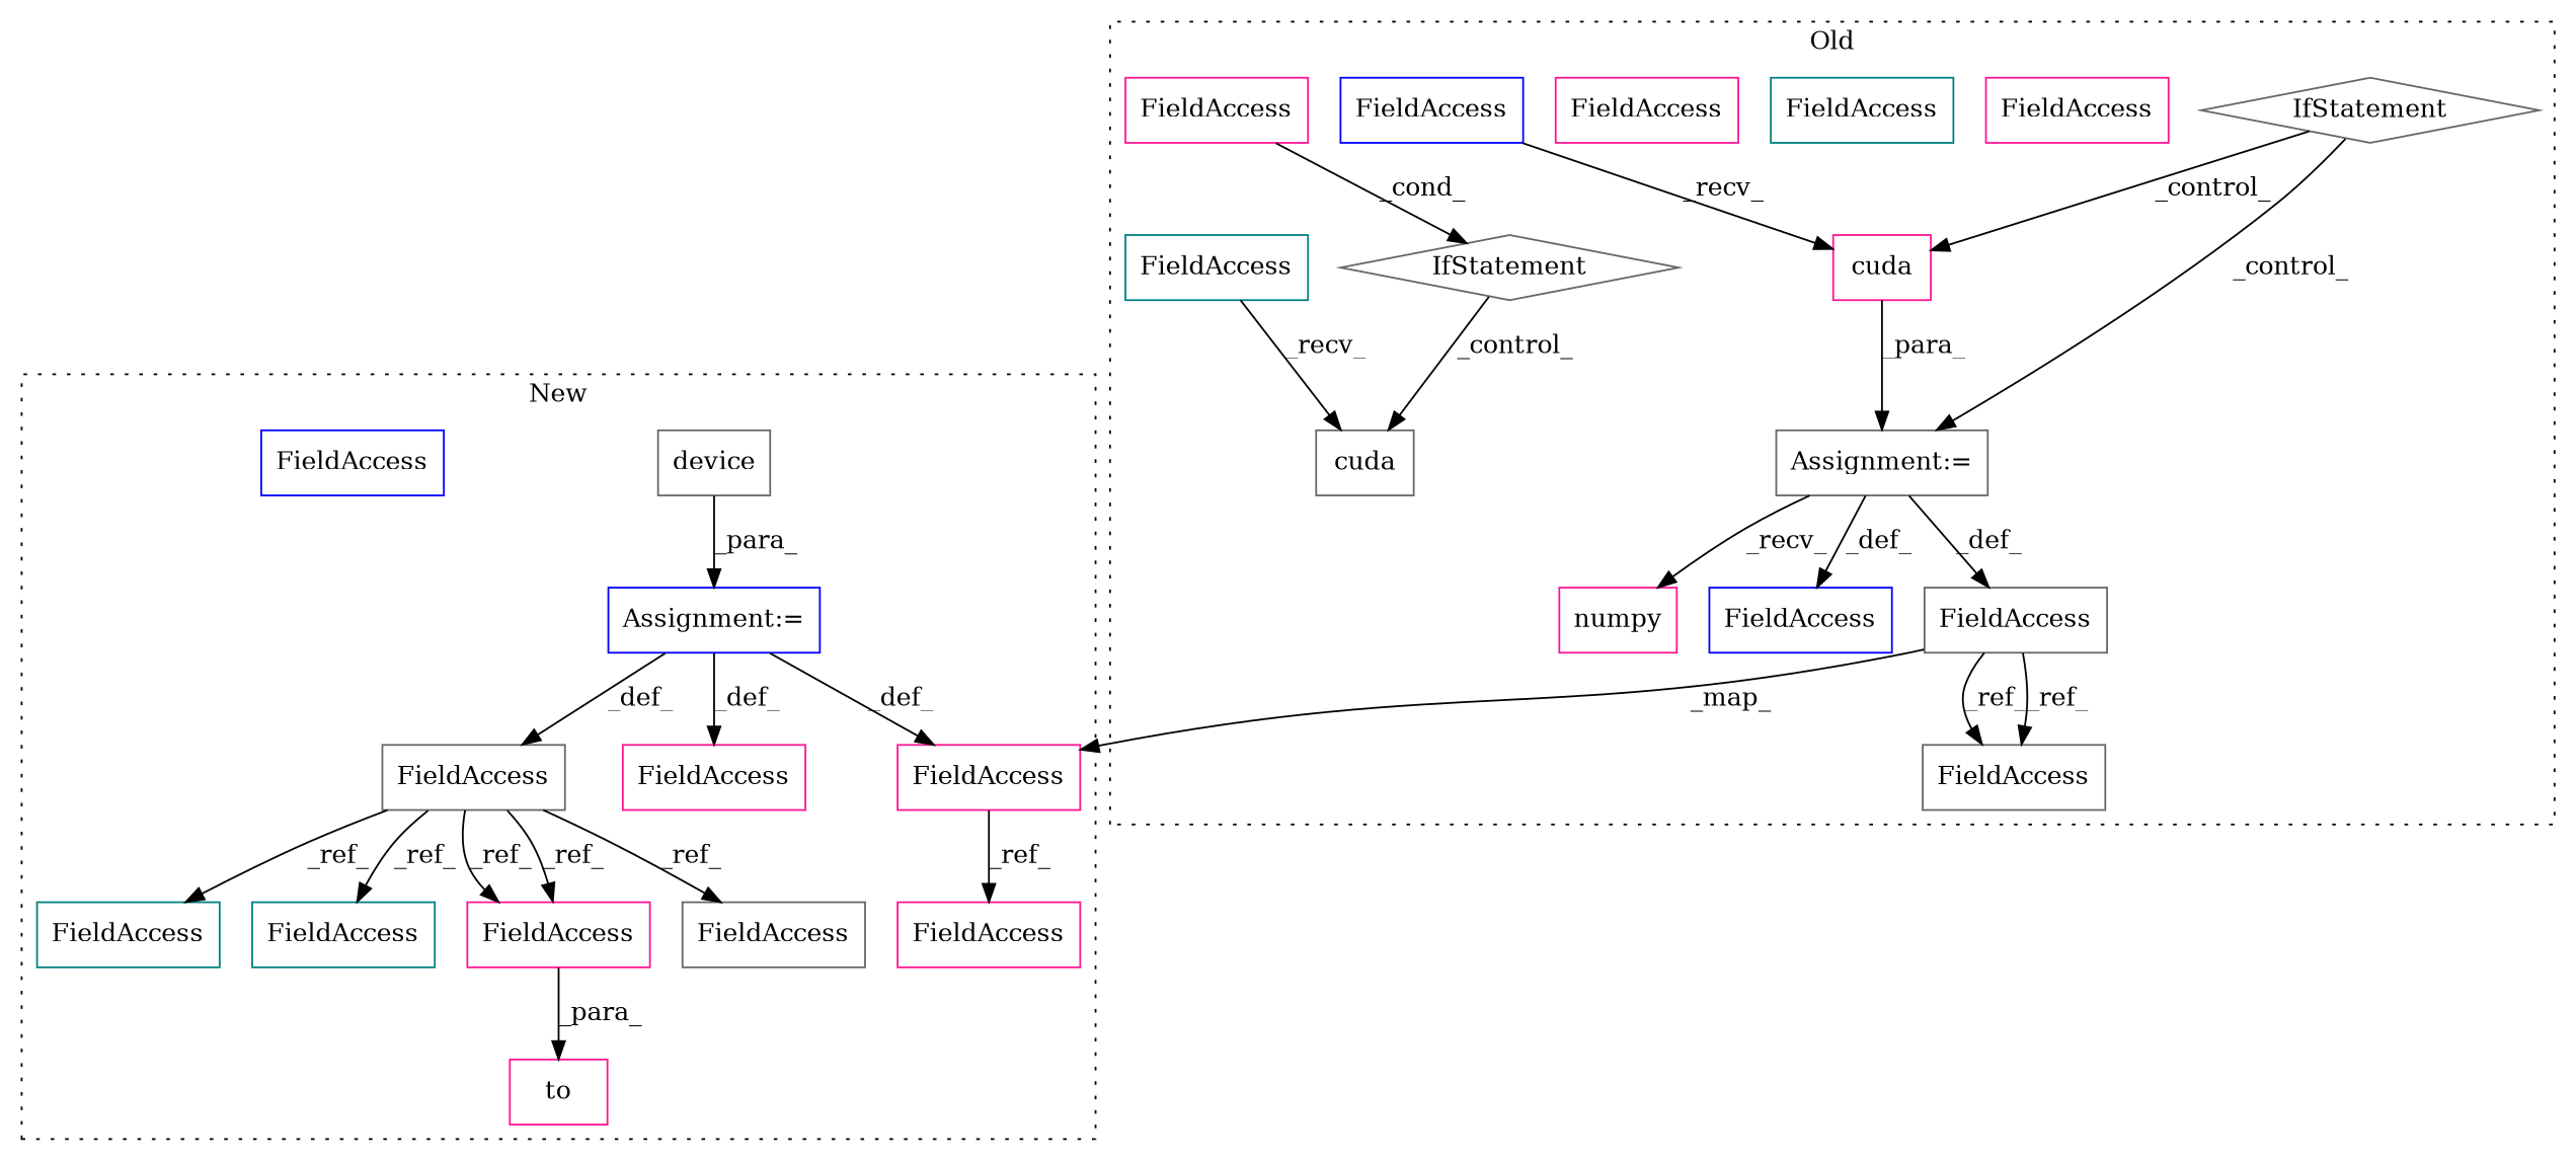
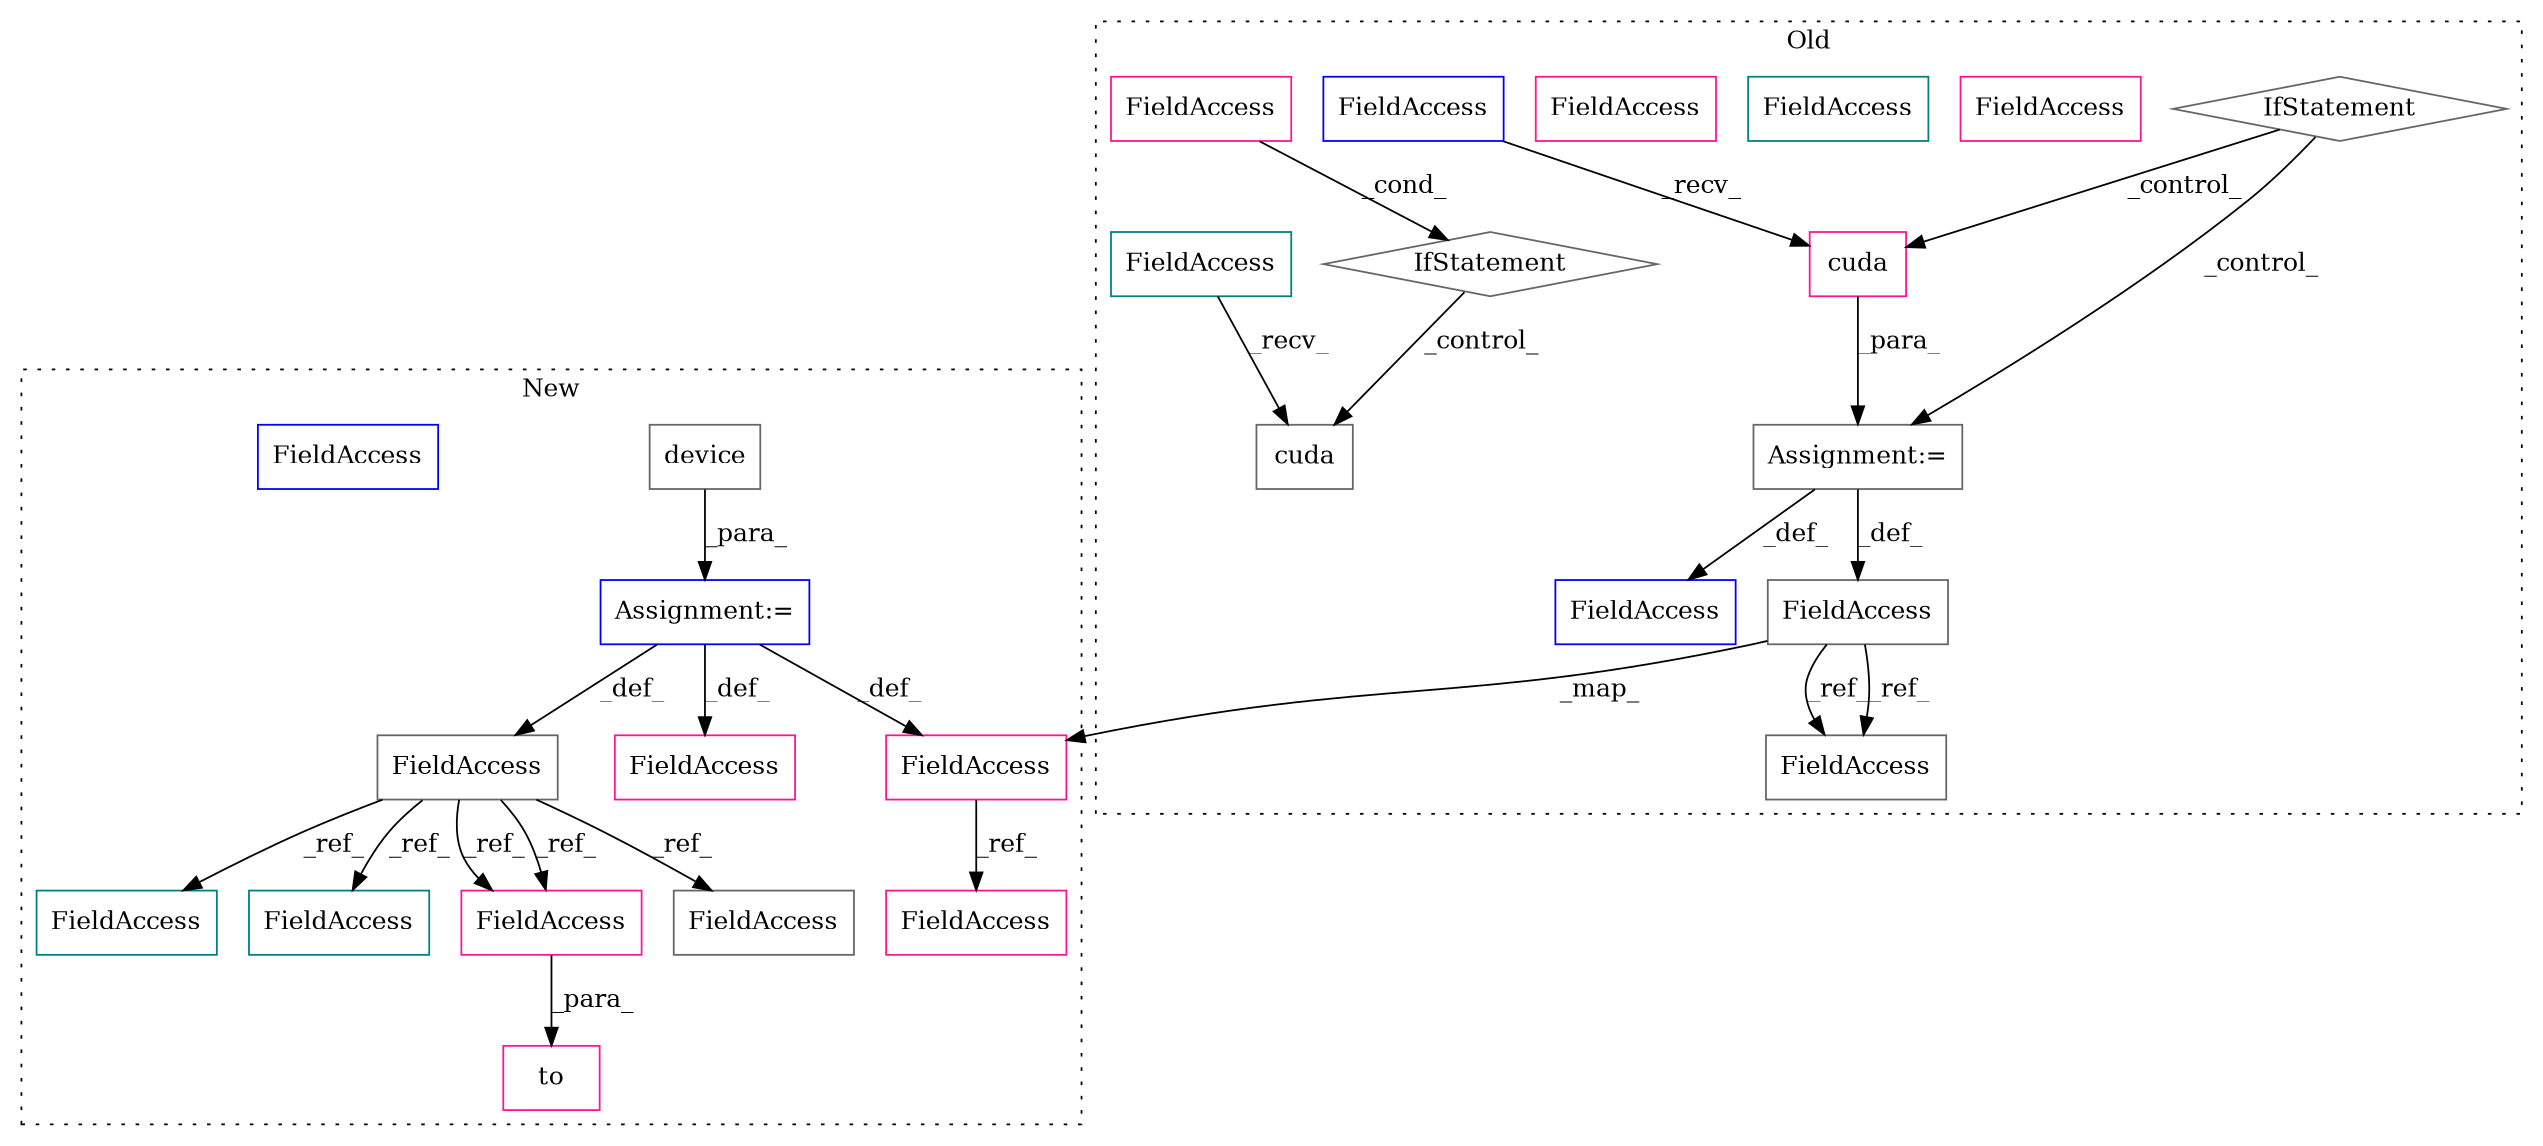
  digraph {
    node [a=22 color=deeppink l=6 s=5283 shape=box]
    n1 [a=7 color=gray40 l=1 label="Assignment:=" s=5282]
    n2 [a=25 color=gray40 l="4,2" label=IfStatement s="5210,5223" shape=diamond]
    n3 [a=32 label=cuda s=5295]
-   n4 [a=32 l=7 label=numpy s=5970]
    n5 [a=32 color=gray40 label=cuda s=4327]
    n6 [l=11 label=FieldAccess]
    n7 [color=blue l=11 label=FieldAccess s=5271]
    n8 [color=teal l=9 label=FieldAccess s=4317]
    n9 [color=teal l=4 label=FieldAccess s=4894]
    n10 [l=10 label=FieldAccess s=5948]
    n11 [a=25 color=gray40 l="4,2" label=IfStatement s="4292,4305" shape=diamond]
    n12 [color=gray40 l=10 label=FieldAccess s=5811]
    n13 [color=blue l=11 label=FieldAccess]
    n14 [color=gray40 l=10 label=FieldAccess s=5948]
    n15 [l=4 label=FieldAccess s=4296]
    n16 [a=32 color=gray40 l="7,1" label=device s="3914,3947"]
    n17 [a=32 l="3,1" label=to s="4254,4263"]
    n18 [a=7 color=blue l=1 label="Assignment:=" s=3907]
    n19 [color=blue label=FieldAccess s=4257]
    n20 [color=gray40 label=FieldAccess s=3901]
    n21 [color=gray40 label=FieldAccess s=4794]
    n22 [color=teal label=FieldAccess s=4728]
    n23 [color=teal label=FieldAccess s=5030]
    n24 [l=10 label=FieldAccess s=5525]
    n25 [l=10 label=FieldAccess s=5662]
    n26 [l=11 label=FieldAccess s=4913]
    n27 [label=FieldAccess s=4257]
    subgraph cluster_1 {
      label=Old
      style=dotted
      n1
      n2
      n3
-     n4
      n5
      n6
      n7
      n8
      n9
      n10
      n11
      n12
      n13
      n14
      n15
    }
    subgraph cluster_2 {
      label=New
      style=dotted
      n16
      n17
      n18
      n19
      n20
      n21
      n22
      n23
      n24
      n25
      n26
      n27
    }
-   n1 -> n4 [label=_recv_]
    n1 -> n7 [label=_def_]
    n1 -> n12 [label=_def_]
    n2 -> n1 [label=_control_]
    n2 -> n3 [label=_control_]
    n3 -> n1 [label=_para_]
    n8 -> n5 [label=_recv_]
    n11 -> n5 [label=_control_]
    n12 -> n14 [label=_ref_]
    n12 -> n14 [label=_ref_]
    n12 -> n24 [label=_map_]
    n13 -> n3 [label=_recv_]
    n15 -> n11 [label=_cond_]
    n16 -> n18 [label=_para_]
    n18 -> n20 [label=_def_]
    n18 -> n24 [label=_def_]
    n18 -> n26 [label=_def_]
    n20 -> n21 [label=_ref_]
    n20 -> n22 [label=_ref_]
    n20 -> n23 [label=_ref_]
    n20 -> n27 [label=_ref_]
    n20 -> n27 [label=_ref_]
    n24 -> n25 [label=_ref_]
    n27 -> n17 [label=_para_]
  }
